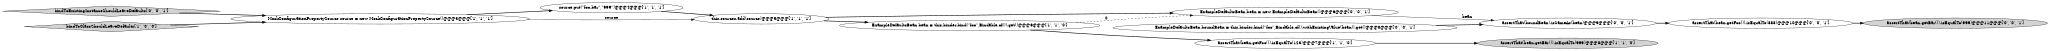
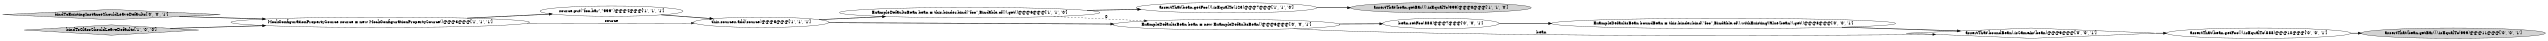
  digraph {
    rankdir=LR
    node [fillcolor=white shape=ellipse style=filled]
    edge [style=bold]
    n1 [label="source.put(\"foo.bar\",\"999\")@@@4@@@['1', '1', '1']"]
    n2 [label="this.sources.add(source)@@@5@@@['1', '1', '1']"]
    n3 [label="ExampleDefaultsBean bean = this.binder.bind(\"foo\",Bindable.of()).get()@@@6@@@['1', '1', '0']"]
    n4 [label="ExampleDefaultsBean bean = new ExampleDefaultsBean()@@@6@@@['0', '0', '1']"]
    n5 [label="MockConfigurationPropertySource source = new MockConfigurationPropertySource()@@@3@@@['1', '1', '1']"]
    n6 [fillcolor=lightgray label="bindToExistingInstanceShouldLeaveDefaults['0', '0', '1']" shape=diamond]
    n7 [label="assertThat(bean.getFoo()).isEqualTo(123)@@@7@@@['1', '1', '0']"]
-   n9 [label="assertThat(boundBean).isSameAs(bean)@@@9@@@['0', '0', '1']"]
+   n8 [label="bean.setFoo(888)@@@7@@@['0', '0', '1']"]
+   n9 [label="assertThat(boundBean).isSameAs(bean)@@@9@@@['0', '0', '1']" shape=diamond]
    n10 [fillcolor=lightgray label="assertThat(bean.getBar()).isEqualTo(999)@@@8@@@['1', '1', '0']"]
    n11 [label="ExampleDefaultsBean boundBean = this.binder.bind(\"foo\",Bindable.of().withExistingValue(bean)).get()@@@8@@@['0', '0', '1']"]
    n12 [label="assertThat(bean.getFoo()).isEqualTo(888)@@@10@@@['0', '0', '1']"]
    n13 [fillcolor=lightgray label="assertThat(bean.getBar()).isEqualTo(999)@@@11@@@['0', '0', '1']"]
    n14 [fillcolor=lightgray label="bindToClassShouldLeaveDefaults['1', '0', '0']" shape=diamond]
    n1 -> n2
    n2 -> n3
    n2 -> n4
    n3 -> n4 [label=0 style=dashed]
    n3 -> n7
+   n4 -> n8
    n4 -> n9 [label=bean style=solid]
    n5 -> n1
    n5 -> n2 [label=source style=solid]
    n6 -> n5
    n7 -> n10
+   n8 -> n11
    n9 -> n12
    n11 -> n9
    n12 -> n13
    n14 -> n5
  }
